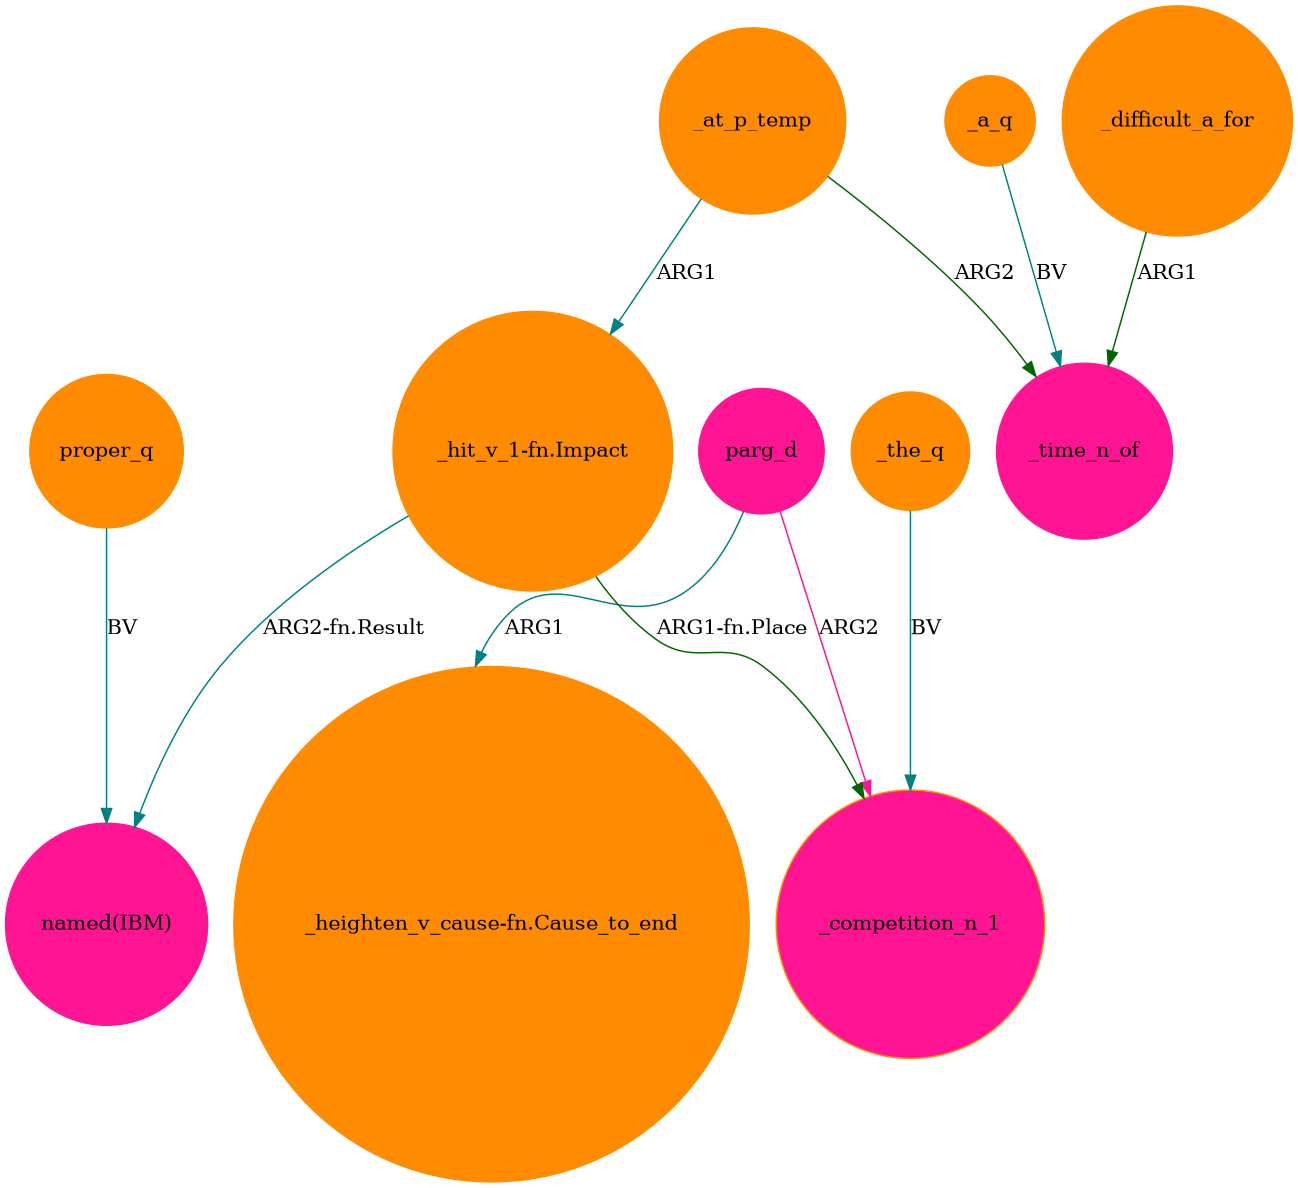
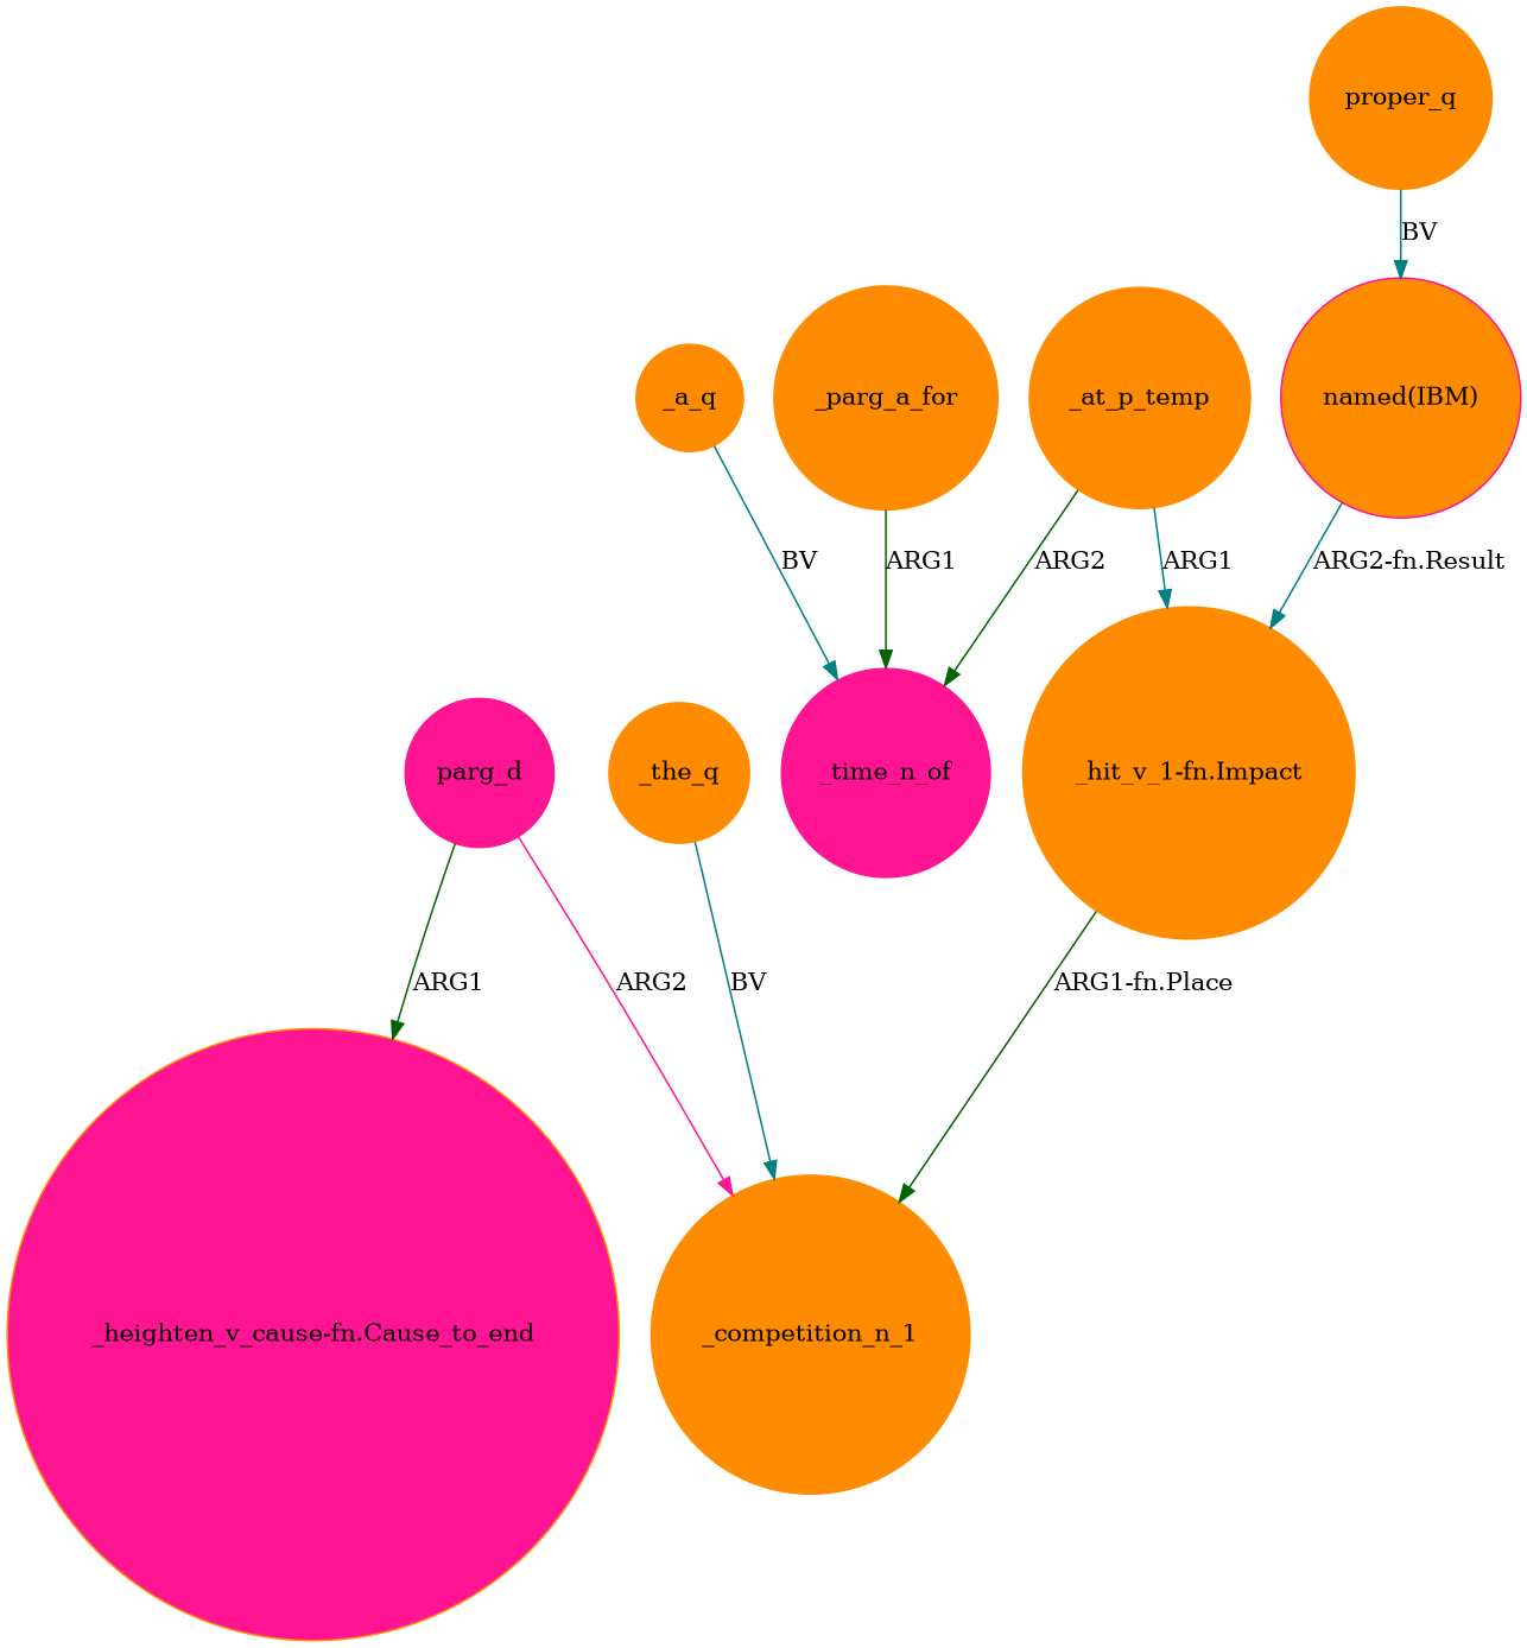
  digraph {
    node [color=darkorange shape=circle style=filled]
    edge [color=teal]
-   "named(IBM)" [color=deeppink]
+   "named(IBM)" [color=deeppink fillcolor=darkorange]
    proper_q
    parg_d [color=deeppink]
-   _competition_n_1 [fillcolor=deeppink]
-   "_heighten_v_cause-fn.Cause_to_end"
+   _competition_n_1
+   "_heighten_v_cause-fn.Cause_to_end" [fillcolor=deeppink]
    _the_q
    _at_p_temp
    "_hit_v_1-fn.Impact"
    _time_n_of [color=deeppink]
    _a_q
-   _difficult_a_for
+   _difficult_a_for [label=_parg_a_for]
    proper_q -> "named(IBM)" [label=BV]
    parg_d -> _competition_n_1 [color=deeppink label=ARG2]
-   parg_d -> "_heighten_v_cause-fn.Cause_to_end" [label=ARG1]
+   parg_d -> "_heighten_v_cause-fn.Cause_to_end" [color=darkgreen label=ARG1]
    _the_q -> _competition_n_1 [label=BV]
    _at_p_temp -> "_hit_v_1-fn.Impact" [label=ARG1]
    _at_p_temp -> _time_n_of [color=darkgreen label=ARG2]
-   "_hit_v_1-fn.Impact" -> "named(IBM)" [label="ARG2-fn.Result"]
+   "named(IBM)" -> "_hit_v_1-fn.Impact" [label="ARG2-fn.Result"]
    "_hit_v_1-fn.Impact" -> _competition_n_1 [color=darkgreen label="ARG1-fn.Place"]
    _a_q -> _time_n_of [label=BV]
    _difficult_a_for -> _time_n_of [color=darkgreen label=ARG1]
  }
